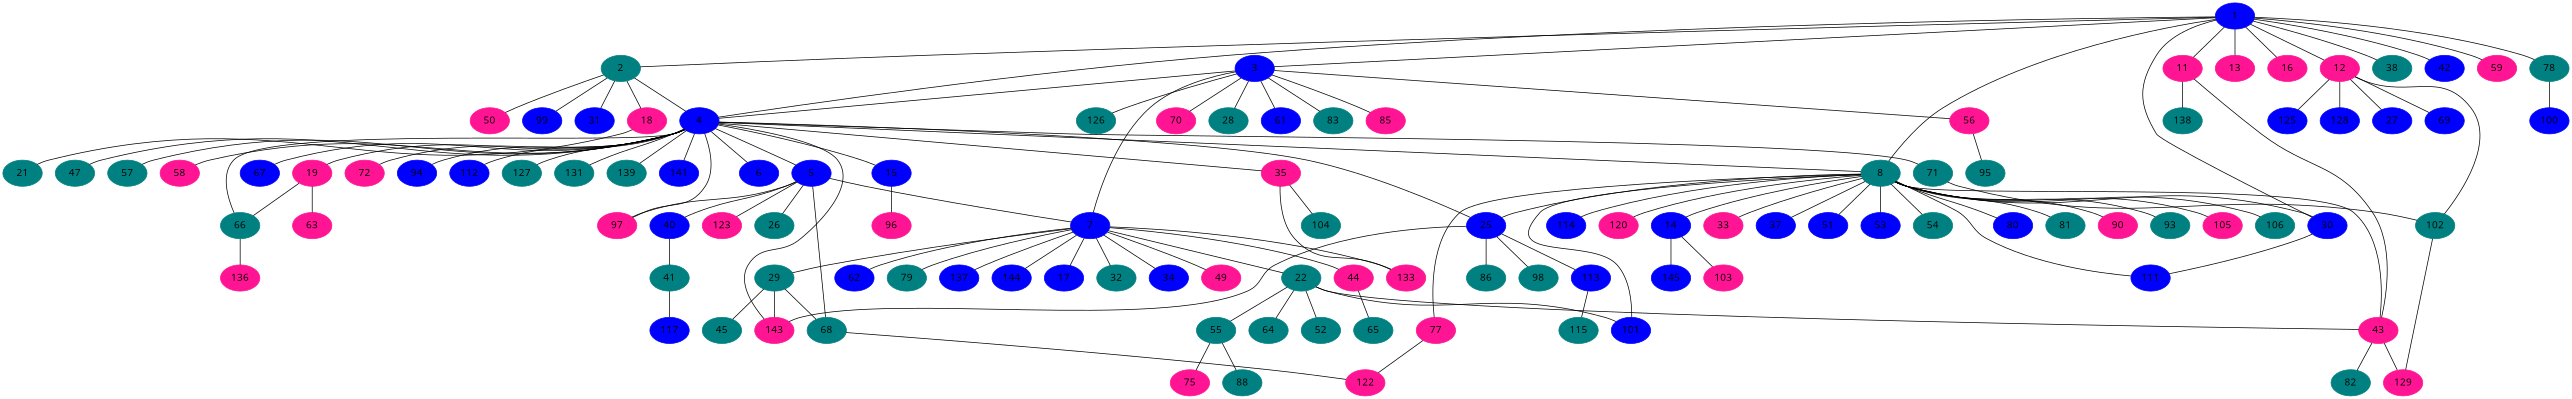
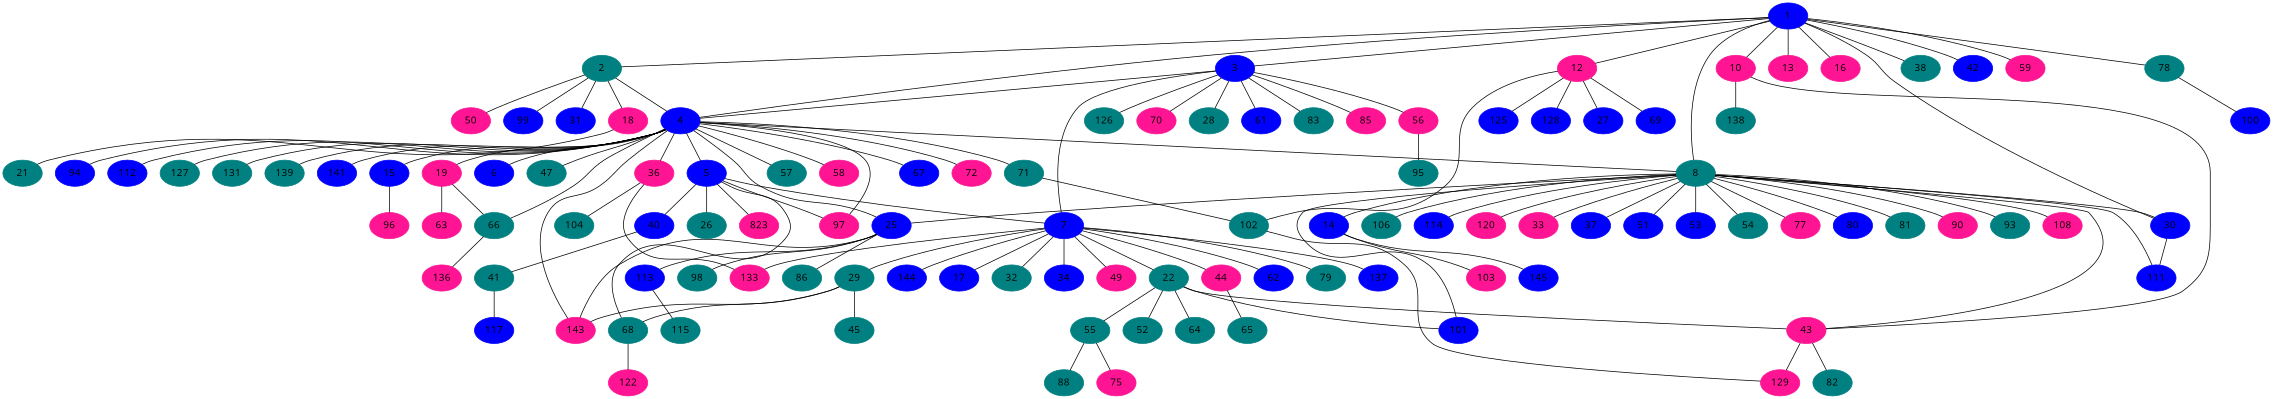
  graph {
    fontname="Open Sans"
    node [color=teal fontname="Open Sans" style=filled]
    edge [fontname="Open Sans"]
    1 [color=blue super="+11"]
    2 [super="+130"]
    3 [color=blue super="+121"]
    4 [color=blue super="+9"]
    8 [super="+24"]
-   10 [color=deeppink super="+35" label=11]
+   10 [color=deeppink super="+35"]
    12 [color=deeppink super="+76"]
    13 [color=deeppink super="+23"]
    16 [color=deeppink]
    30 [color=blue super="+109"]
    38
    42 [color=blue super="+107"]
    59 [color=deeppink super="+110"]
    78
    18 [color=deeppink]
    31 [color=blue]
    50 [color=deeppink]
    99 [color=blue]
    7 [color=blue super="+91"]
    n20 [color=deeppink label=70]
    28 [super="+92"]
    56 [color=deeppink]
    61 [color=blue]
    83
    85 [color=deeppink]
    126
    5 [color=blue super="+60"]
    6 [color=blue super="+48"]
    15 [color=blue]
    19 [color=deeppink super="+39"]
    25 [color=blue super="+74"]
-   36 [color=deeppink label=35]
+   36 [color=deeppink]
    47
    57
    58 [color=deeppink]
    66 [super="+118"]
    67 [color=blue]
    71
    72 [color=deeppink]
    94 [color=blue]
    97 [color=deeppink]
    112 [color=blue]
    127
    131
    139
    141 [color=blue]
    143 [color=deeppink]
    14 [color=blue super="+84"]
    33 [color=deeppink]
    37 [color=blue]
    43 [color=deeppink super="+70"]
    51 [color=blue]
    53 [color=blue super="+132"]
    54
    77 [color=deeppink super="+146"]
    80 [color=blue]
    81
    90 [color=deeppink]
    93
    101 [color=blue super="+124"]
-   105 [color=deeppink]
+   105 [color=deeppink label=108]
    106
    111 [color=blue]
    114 [color=blue]
    120 [color=deeppink]
    138
    27 [color=blue]
    69 [color=blue]
    102 [super="+119"]
    125 [color=blue]
    128 [color=blue]
    100 [color=blue]
    21
    17 [color=blue]
    22 [super="+46"]
    29 [super="+108"]
    32
    34 [color=blue]
    44 [color=deeppink]
    49 [color=deeppink]
    62 [color=blue]
    79
    133 [color=deeppink]
    137 [color=blue]
    144 [color=blue]
    95
    26
    40 [color=blue super="+73"]
    68 [super="+87"]
-   123 [color=deeppink super="+140"]
+   123 [color=deeppink super="+140" label=823]
    96 [color=deeppink]
    63 [color=deeppink]
    86 [super="+134"]
    98
    113 [color=blue]
    104
    136 [color=deeppink]
    41 [super="+116"]
    122 [color=deeppink super="+135"]
    52
    55
    64
    45
    65 [super="+142"]
    103 [color=deeppink]
    145 [color=blue]
    82
    129 [color=deeppink]
    75 [color=deeppink]
    88 [super="+89"]
    115
    117 [color=blue]
    1 -- 2
    1 -- 3
    1 -- 4
    1 -- 8
    1 -- 10
    1 -- 12
    1 -- 13
    1 -- 16
    1 -- 30
    1 -- 38
    1 -- 42
    1 -- 59
    1 -- 78
    2 -- 4
    2 -- 18
    2 -- 31
    2 -- 50
    2 -- 99
    3 -- 4
    3 -- 7
    3 -- n20
    3 -- 28
    3 -- 56
    3 -- 61
    3 -- 83
    3 -- 85
    3 -- 126
    4 -- 8
    4 -- 5 [weight=3]
    4 -- 6
    4 -- 15
    4 -- 19
    4 -- 25
    4 -- 36
    4 -- 47
    4 -- 57
    4 -- 58
    4 -- 66
    4 -- 67
    4 -- 71
    4 -- 72
    4 -- 94
    4 -- 97
    4 -- 112
    4 -- 127
    4 -- 131
    4 -- 139
    4 -- 141
    4 -- 143
    8 -- 30
    8 -- 25
    8 -- 14
    8 -- 33
    8 -- 37
    8 -- 43
    8 -- 51
    8 -- 53
    8 -- 54
    8 -- 77
    8 -- 80
    8 -- 81
    8 -- 90
    8 -- 93
    8 -- 101
    8 -- 105
    8 -- 106
    8 -- 111
    8 -- 114
    8 -- 120
    10 -- 43
    10 -- 138
    12 -- 27
    12 -- 69
    12 -- 102
    12 -- 125
    12 -- 128
    30 -- 111
    78 -- 100
    18 -- 21
    7 -- 17
    7 -- 22
    7 -- 29
    7 -- 32
    7 -- 34
    7 -- 44
    7 -- 49
    7 -- 62
    7 -- 79
    7 -- 133
    7 -- 137
    7 -- 144
    56 -- 95
    5 -- 7
    5 -- 97
    5 -- 26
    5 -- 40
    5 -- 68
    5 -- 123
    15 -- 96
    19 -- 66
    19 -- 63
    25 -- 143
    25 -- 86
    25 -- 98
    25 -- 113
    36 -- 133
    36 -- 104
    66 -- 136
    71 -- 102
    14 -- 103
    14 -- 145
    43 -- 82
    43 -- 129 [weight=2]
-   77 -- 122
    102 -- 129
    22 -- 43
    22 -- 101
    22 -- 52
    22 -- 55
    22 -- 64
    29 -- 143
    29 -- 68
    29 -- 45
    44 -- 65
    40 -- 41
    68 -- 122
    113 -- 115
    41 -- 117
    55 -- 75
    55 -- 88
  }
